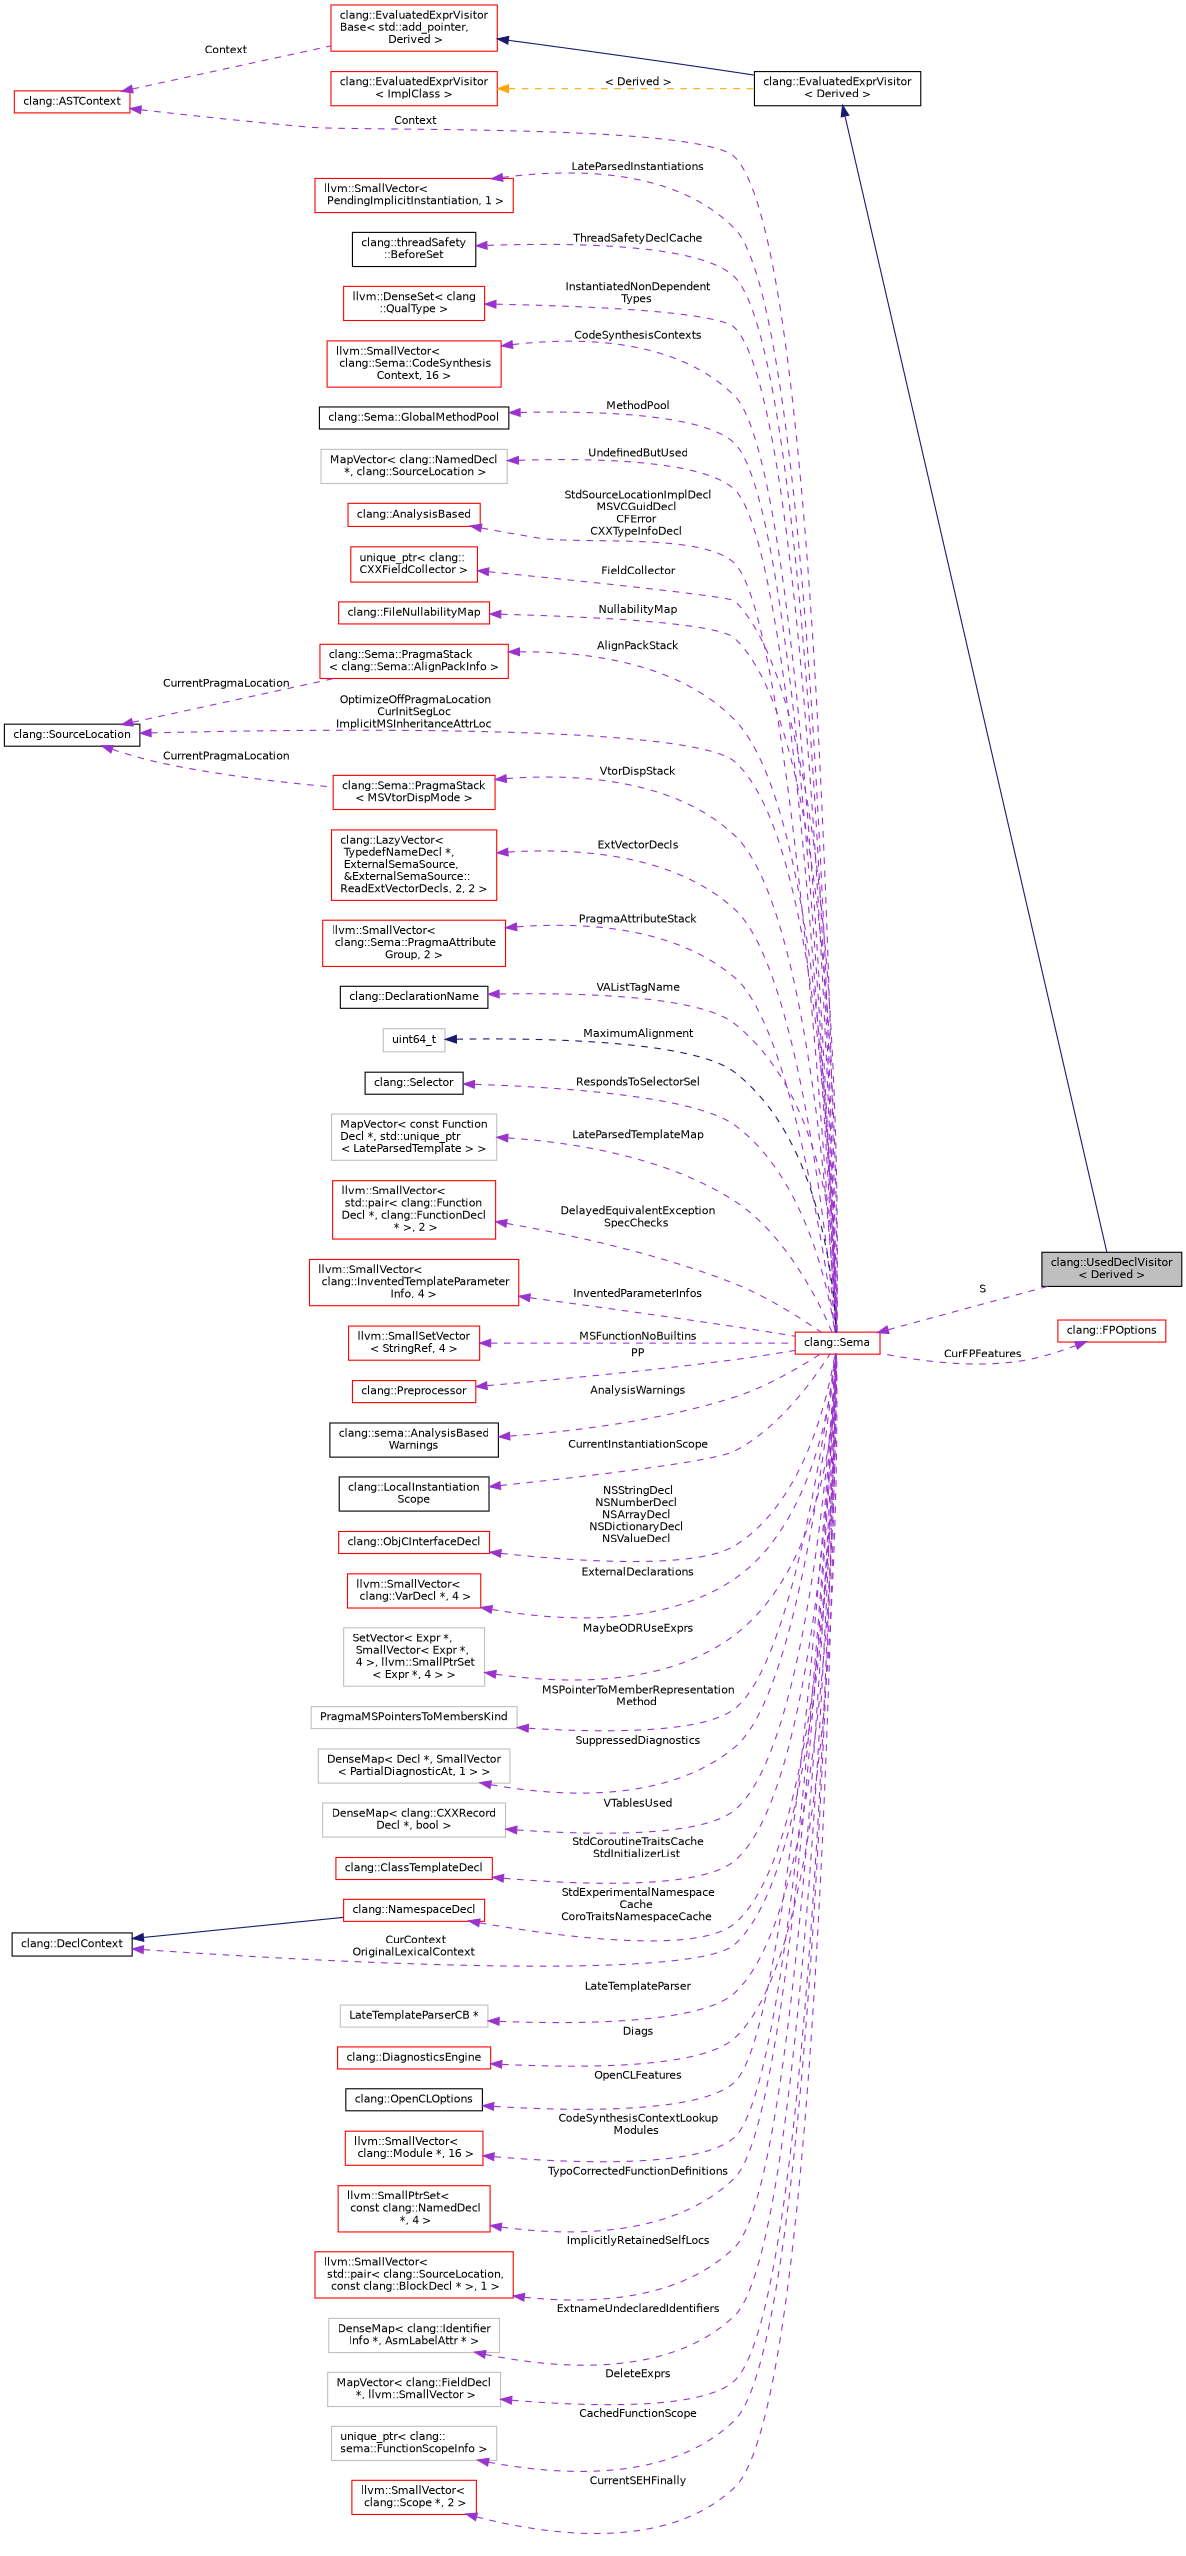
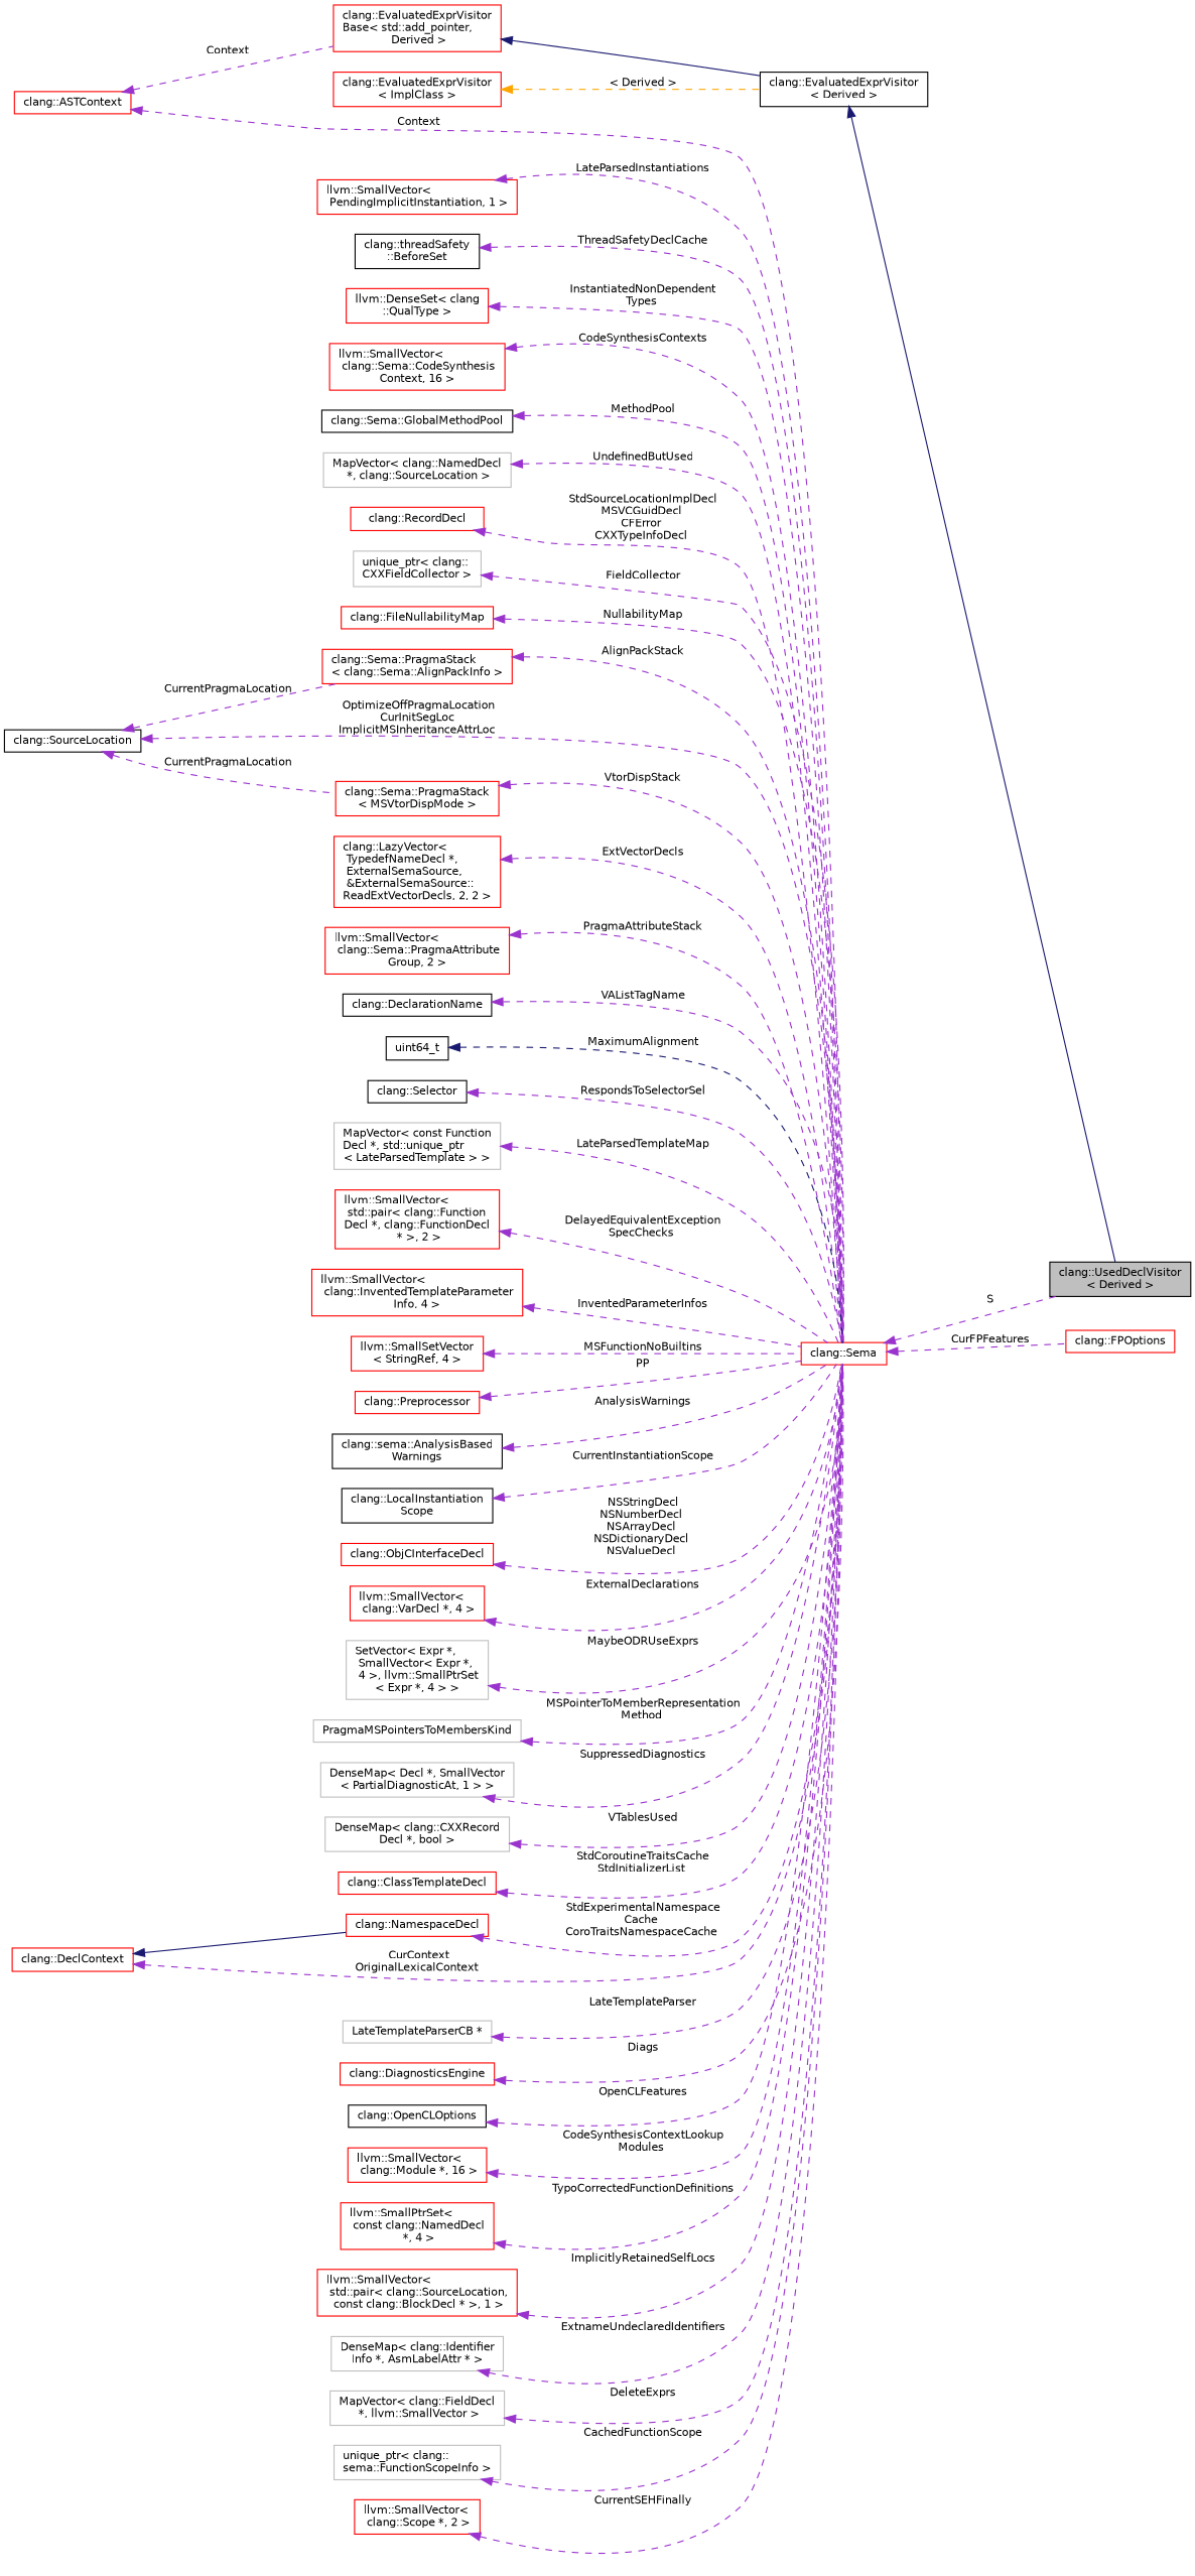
  digraph {
    rankdir=LR
    node [color=red fontname=Helvetica fontsize=10 shape=record]
    edge [color=darkorchid3 dir=back fontname=Helvetica fontsize=10 labelfontname=Helvetica labelfontsize=10 style=dashed]
    n1 [color=black fillcolor=grey75 fontcolor=black height=0.2 label="clang::UsedDeclVisitor\l\< Derived \>" style=filled width=0.4]
    n2 [color=black height=0.2 label="clang::EvaluatedExprVisitor\l\< Derived \>" width=0.4]
    n3 [height=0.2 label="clang::EvaluatedExprVisitor\lBase\< std::add_pointer,\l Derived \>" width=0.4]
    n4 [height=0.2 label="clang::ASTContext" width=0.4]
    n5 [height=0.2 label="clang::Sema" width=0.4]
    n6 [height=0.2 label="clang::EvaluatedExprVisitor\l\< ImplClass \>" width=0.4]
    n7 [height=0.2 label="llvm::SmallVector\<\l PendingImplicitInstantiation, 1 \>" width=0.4]
    n8 [color=black height=0.2 label="clang::threadSafety\l::BeforeSet" width=0.4]
    n9 [height=0.2 label="llvm::DenseSet\< clang\l::QualType \>" width=0.4]
    n10 [height=0.2 label="llvm::SmallVector\<\l clang::Sema::CodeSynthesis\lContext, 16 \>" width=0.4]
    n11 [color=black height=0.2 label="clang::Sema::GlobalMethodPool" width=0.4]
    n12 [color=grey75 height=0.2 label="MapVector\< clang::NamedDecl\l *, clang::SourceLocation \>" width=0.4]
-   n13 [height=0.2 label="clang::AnalysisBased" width=0.4]
-   n14 [height=0.2 label="unique_ptr\< clang::\lCXXFieldCollector \>" width=0.4]
+   n13 [height=0.2 label="clang::RecordDecl" width=0.4]
+   n14 [color=grey75 height=0.2 label="unique_ptr\< clang::\lCXXFieldCollector \>" width=0.4]
    n15 [height=0.2 label="clang::FileNullabilityMap" width=0.4]
    n16 [height=0.2 label="clang::Sema::PragmaStack\l\< clang::Sema::AlignPackInfo \>" width=0.4]
    n17 [color=black height=0.2 label="clang::SourceLocation" width=0.4]
    n18 [height=0.2 label="clang::Sema::PragmaStack\l\< MSVtorDispMode \>" width=0.4]
    n19 [height=0.2 label="clang::LazyVector\<\l TypedefNameDecl *,\l ExternalSemaSource,\l &ExternalSemaSource::\lReadExtVectorDecls, 2, 2 \>" width=0.4]
    n20 [height=0.2 label="llvm::SmallVector\<\l clang::Sema::PragmaAttribute\lGroup, 2 \>" width=0.4]
    n21 [color=black height=0.2 label="clang::DeclarationName" width=0.4]
-   n22 [color=grey75 height=0.2 label=uint64_t width=0.4]
+   n22 [color=black height=0.2 label=uint64_t width=0.4]
    n23 [color=black height=0.2 label="clang::Selector" width=0.4]
    n24 [color=grey75 height=0.2 label="MapVector\< const Function\lDecl *, std::unique_ptr\l\< LateParsedTemplate \> \>" width=0.4]
    n25 [height=0.2 label="llvm::SmallVector\<\l std::pair\< clang::Function\lDecl *, clang::FunctionDecl\l * \>, 2 \>" width=0.4]
    n26 [height=0.2 label="llvm::SmallVector\<\l clang::InventedTemplateParameter\lInfo, 4 \>" width=0.4]
    n27 [height=0.2 label="llvm::SmallSetVector\l\< StringRef, 4 \>" width=0.4]
    n28 [height=0.2 label="clang::Preprocessor" width=0.4]
    n29 [height=0.2 label="clang::FPOptions" width=0.4]
    n30 [color=black height=0.2 label="clang::sema::AnalysisBased\lWarnings" width=0.4]
    n31 [color=black height=0.2 label="clang::LocalInstantiation\lScope" width=0.4]
    n32 [height=0.2 label="clang::ObjCInterfaceDecl" width=0.4]
    n33 [height=0.2 label="llvm::SmallVector\<\l clang::VarDecl *, 4 \>" width=0.4]
    n34 [color=grey75 height=0.2 label="SetVector\< Expr *,\l SmallVector\< Expr *,\l 4 \>, llvm::SmallPtrSet\l\< Expr *, 4 \> \>" width=0.4]
    n35 [color=grey75 height=0.2 label=PragmaMSPointersToMembersKind width=0.4]
    n36 [color=grey75 height=0.2 label="DenseMap\< Decl *, SmallVector\l\< PartialDiagnosticAt, 1 \> \>" width=0.4]
    n37 [color=grey75 height=0.2 label="DenseMap\< clang::CXXRecord\lDecl *, bool \>" width=0.4]
    n38 [height=0.2 label="clang::ClassTemplateDecl" width=0.4]
    n39 [height=0.2 label="clang::NamespaceDecl" width=0.4]
-   n40 [color=black height=0.2 label="clang::DeclContext" width=0.4]
+   n40 [height=0.2 label="clang::DeclContext" width=0.4]
    n41 [color=grey75 height=0.2 label="LateTemplateParserCB *" width=0.4]
    n42 [height=0.2 label="clang::DiagnosticsEngine" width=0.4]
    n43 [color=black height=0.2 label="clang::OpenCLOptions" width=0.4]
    n44 [height=0.2 label="llvm::SmallVector\<\l clang::Module *, 16 \>" width=0.4]
    n45 [height=0.2 label="llvm::SmallPtrSet\<\l const clang::NamedDecl\l *, 4 \>" width=0.4]
    n46 [height=0.2 label="llvm::SmallVector\<\l std::pair\< clang::SourceLocation,\l const clang::BlockDecl * \>, 1 \>" width=0.4]
    n47 [color=grey75 height=0.2 label="DenseMap\< clang::Identifier\lInfo *, AsmLabelAttr * \>" width=0.4]
    n48 [color=grey75 height=0.2 label="MapVector\< clang::FieldDecl\l *, llvm::SmallVector \>" width=0.4]
    n49 [color=grey75 height=0.2 label="unique_ptr\< clang::\lsema::FunctionScopeInfo \>" width=0.4]
    n50 [height=0.2 label="llvm::SmallVector\<\l clang::Scope *, 2 \>" width=0.4]
    n2 -> n1 [color=midnightblue style=solid]
    n3 -> n2 [color=midnightblue style=solid]
    n4 -> n3 [label=" Context"]
    n4 -> n5 [label=" Context"]
    n5 -> n1 [label=" S"]
    n6 -> n2 [color=orange label=" \< Derived \>"]
    n7 -> n5 [label=" LateParsedInstantiations"]
    n8 -> n5 [label=" ThreadSafetyDeclCache"]
    n9 -> n5 [label=" InstantiatedNonDependent\lTypes"]
    n10 -> n5 [label=" CodeSynthesisContexts"]
    n11 -> n5 [label=" MethodPool"]
    n12 -> n5 [label=" UndefinedButUsed"]
    n13 -> n5 [label=" StdSourceLocationImplDecl\nMSVCGuidDecl\nCFError\nCXXTypeInfoDecl"]
    n14 -> n5 [label=" FieldCollector"]
    n15 -> n5 [label=" NullabilityMap"]
    n16 -> n5 [label=" AlignPackStack"]
    n17 -> n5 [label=" OptimizeOffPragmaLocation\nCurInitSegLoc\nImplicitMSInheritanceAttrLoc"]
    n17 -> n16 [label=" CurrentPragmaLocation"]
    n17 -> n18 [label=" CurrentPragmaLocation"]
    n18 -> n5 [label=" VtorDispStack"]
    n19 -> n5 [label=" ExtVectorDecls"]
    n20 -> n5 [label=" PragmaAttributeStack"]
    n21 -> n5 [label=" VAListTagName"]
    n22 -> n5 [color=midnightblue label=" MaximumAlignment"]
    n23 -> n5 [label=" RespondsToSelectorSel"]
    n24 -> n5 [label=" LateParsedTemplateMap"]
    n25 -> n5 [label=" DelayedEquivalentException\lSpecChecks"]
    n26 -> n5 [label=" InventedParameterInfos"]
    n27 -> n5 [label=" MSFunctionNoBuiltins"]
    n28 -> n5 [label=" PP"]
-   n29 -> n5 [label=" CurFPFeatures"]
+   n5 -> n29 [label=" CurFPFeatures"]
    n30 -> n5 [label=" AnalysisWarnings"]
    n31 -> n5 [label=" CurrentInstantiationScope"]
    n32 -> n5 [label=" NSStringDecl\nNSNumberDecl\nNSArrayDecl\nNSDictionaryDecl\nNSValueDecl"]
    n33 -> n5 [label=" ExternalDeclarations"]
    n34 -> n5 [label=" MaybeODRUseExprs"]
    n35 -> n5 [label=" MSPointerToMemberRepresentation\lMethod"]
    n36 -> n5 [label=" SuppressedDiagnostics"]
    n37 -> n5 [label=" VTablesUsed"]
    n38 -> n5 [label=" StdCoroutineTraitsCache\nStdInitializerList"]
    n39 -> n5 [label=" StdExperimentalNamespace\lCache\nCoroTraitsNamespaceCache"]
    n40 -> n5 [label=" CurContext\nOriginalLexicalContext"]
    n40 -> n39 [color=midnightblue style=solid]
    n41 -> n5 [label=" LateTemplateParser"]
    n42 -> n5 [label=" Diags"]
    n43 -> n5 [label=" OpenCLFeatures"]
    n44 -> n5 [label=" CodeSynthesisContextLookup\lModules"]
    n45 -> n5 [label=" TypoCorrectedFunctionDefinitions"]
    n46 -> n5 [label=" ImplicitlyRetainedSelfLocs"]
    n47 -> n5 [label=" ExtnameUndeclaredIdentifiers"]
    n48 -> n5 [label=" DeleteExprs"]
    n49 -> n5 [label=" CachedFunctionScope"]
    n50 -> n5 [label=" CurrentSEHFinally"]
  }
